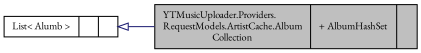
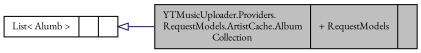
  digraph {
    rankdir=LR
    fontname="EB Garamond"
    node [color=black fontname="EB Garamond" fontsize=10 shape=record style=filled]
-   n1 [fillcolor=grey75 fontcolor=black height=0.2 label="{YTMusicUploader.Providers.\lRequestModels.ArtistCache.Album\lCollection\n|+ AlbumHashSet\l|}" width=0.4]
+   n1 [fillcolor=grey75 fontcolor=black height=0.2 label="{YTMusicUploader.Providers.\lRequestModels.ArtistCache.Album\lCollection\n|+ RequestModels\l|}" width=0.4]
    n2 [fillcolor=white height=0.2 label="{List\< Alumb \>\n||}" width=0.4]
    n2 -> n1 [arrowtail=onormal color=midnightblue dir=back fontname="EB Garamond" fontsize=10 labelfontname=Helvetica labelfontsize=10 style=solid]
  }
